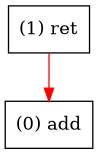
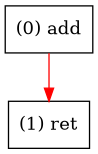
  digraph {
    node [shape=record]
    n1 [label="(0) add"]
    n2 [label="(1) ret"]
-   n2 -> n1 [color=red]
+   n1 -> n2 [color=red]
  }
